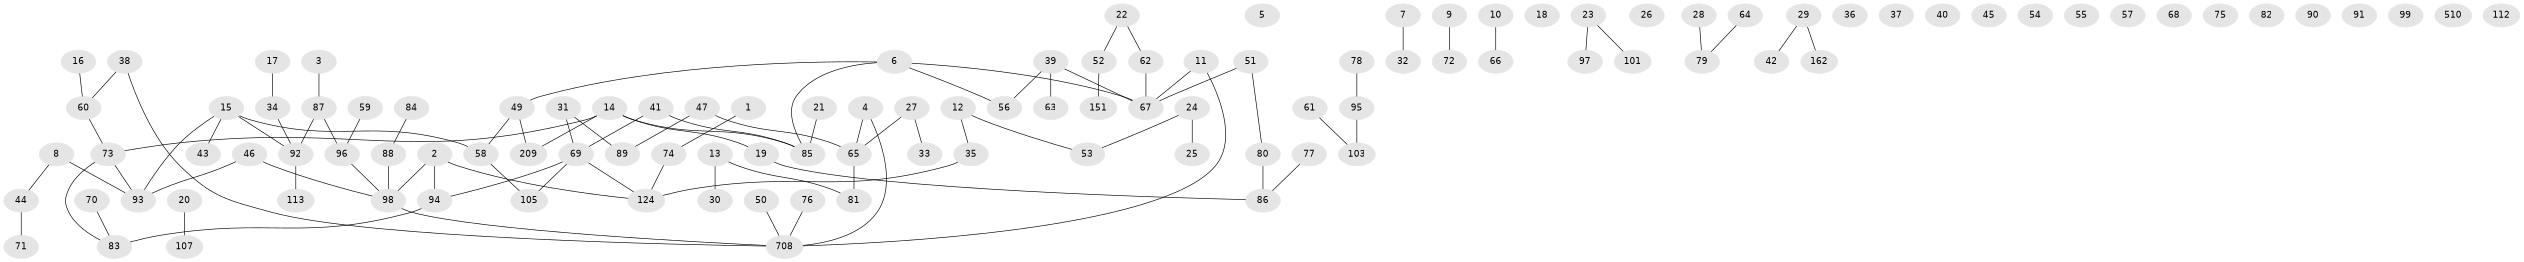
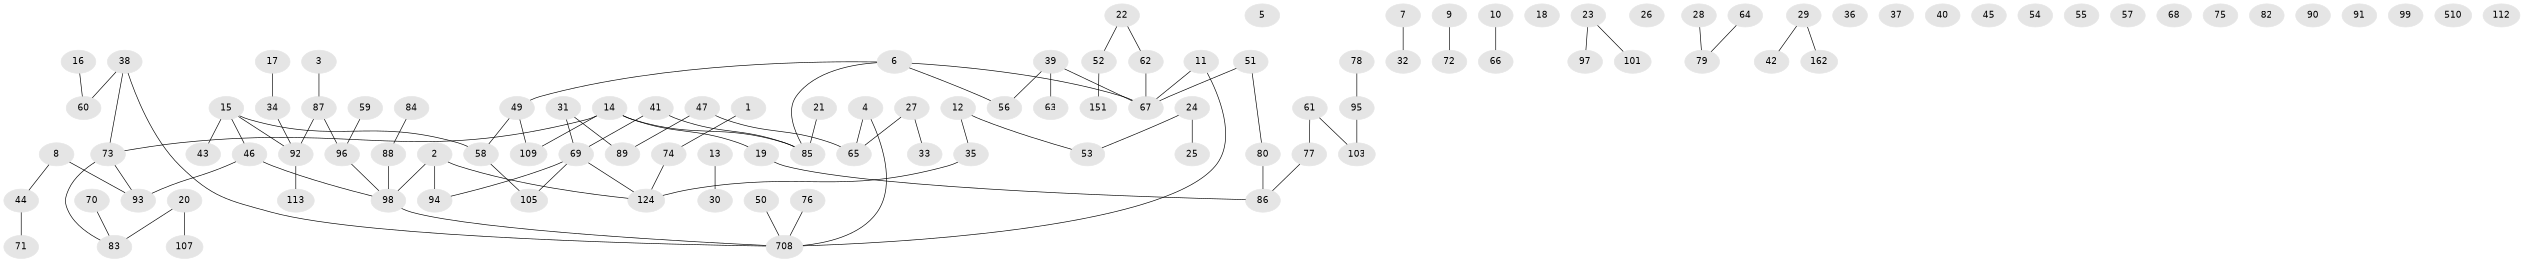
  graph {
    fontname="DejaVu Sans"
    node [color=gray90 fontname="DejaVu Sans" style=filled]
    edge [fontname="DejaVu Sans"]
    1
    74
    n3 [label=124]
    2
    94
    98
    n7 [label=708]
    3
    87
    92
    96
    4
    65
-   81
    5
    6
    49
    56
    67
    85
-   109 [label=209]
+   109
    58
    7
    32
    8
    44
    93
    71
    9
    72
    10
    66
    11
    12
    35
    53
    13
    30
    14
    19
    73
    86
    83
    15
    43
    46
    105
    113
    16
    60
    17
    34
    18
    20
    107
    21
    22
    52
    62
    n60 [label=151]
    23
    97
    101
    24
    25
    26
    27
    33
    28
    79
    29
    42
    n73 [label=162]
    31
    69
    89
    36
    37
    38
    39
    63
    40
    41
    45
    47
    80
    50
    51
    54
    55
    57
    59
    76
    61
    77
    103
    64
    68
    70
    75
    78
    95
    82
    84
    88
    90
    91
    99
    n109 [label=510]
    112
    1 -- 74
    74 -- n3
    2 -- n3
    2 -- 94
    2 -- 98
    98 -- n7
    3 -- 87
    87 -- 92
    87 -- 96
    92 -- 113
    96 -- 98
    4 -- n7
    4 -- 65
-   65 -- 81
    6 -- 49
    6 -- 56
    6 -- 67
    6 -- 85
    49 -- 109
    49 -- 58
    58 -- 105
    7 -- 32
    8 -- 44
    8 -- 93
    44 -- 71
    9 -- 72
    10 -- 66
    11 -- n7
    11 -- 67
    12 -- 35
    12 -- 53
    35 -- n3
-   13 -- 81
    13 -- 30
    14 -- 85
    14 -- 109
    14 -- 19
    14 -- 73
    19 -- 86
    73 -- 93
    73 -- 83
    15 -- 92
    15 -- 58
    15 -- 43
-   15 -- 93
+   15 -- 46
    46 -- 98
    46 -- 93
    16 -- 60
    17 -- 34
    34 -- 92
-   94 -- 83
+   20 -- 83
    20 -- 107
    21 -- 85
    22 -- 52
    22 -- 62
    52 -- n60
    62 -- 67
    23 -- 97
    23 -- 101
    24 -- 53
    24 -- 25
    27 -- 65
    27 -- 33
    28 -- 79
    29 -- 42
    29 -- n73
    31 -- 69
    31 -- 89
    69 -- n3
    69 -- 94
    69 -- 105
    38 -- n7
-   60 -- 73
+   38 -- 73
    38 -- 60
    39 -- 56
    39 -- 67
    39 -- 63
    41 -- 85
    41 -- 69
    47 -- 65
    47 -- 89
    80 -- 86
    50 -- n7
    51 -- 67
    51 -- 80
    59 -- 96
    76 -- n7
+   61 -- 77
    61 -- 103
    77 -- 86
    64 -- 79
    70 -- 83
    78 -- 95
    95 -- 103
    84 -- 88
    88 -- 98
  }
